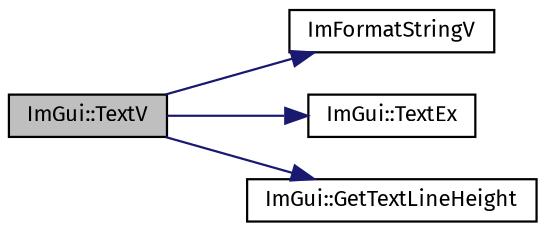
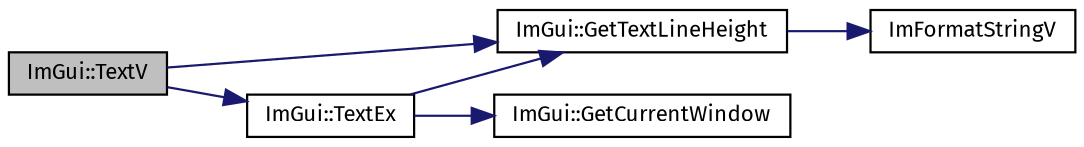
  digraph {
    fontname="Fira Sans"
    rankdir=LR
    node [color=black fillcolor=white fontname="Fira Sans" fontsize=10 shape=record style=filled]
    edge [color=midnightblue fontname="Fira Sans" fontsize=10 labelfontname=Helvetica labelfontsize=10 style=solid]
    n1 [fillcolor=grey75 fontcolor=black height=0.2 label="ImGui::TextV" width=0.4]
    n2 [height=0.2 label=ImFormatStringV width=0.4]
    n3 [height=0.2 label="ImGui::TextEx" width=0.4]
    n4 [height=0.2 label="ImGui::GetTextLineHeight" width=0.4]
-   n1 -> n2
+   n5 [height=0.2 label="ImGui::GetCurrentWindow" width=0.4]
+   n4 -> n2
    n1 -> n3
    n1 -> n4
+   n3 -> n4
+   n3 -> n5
  }
